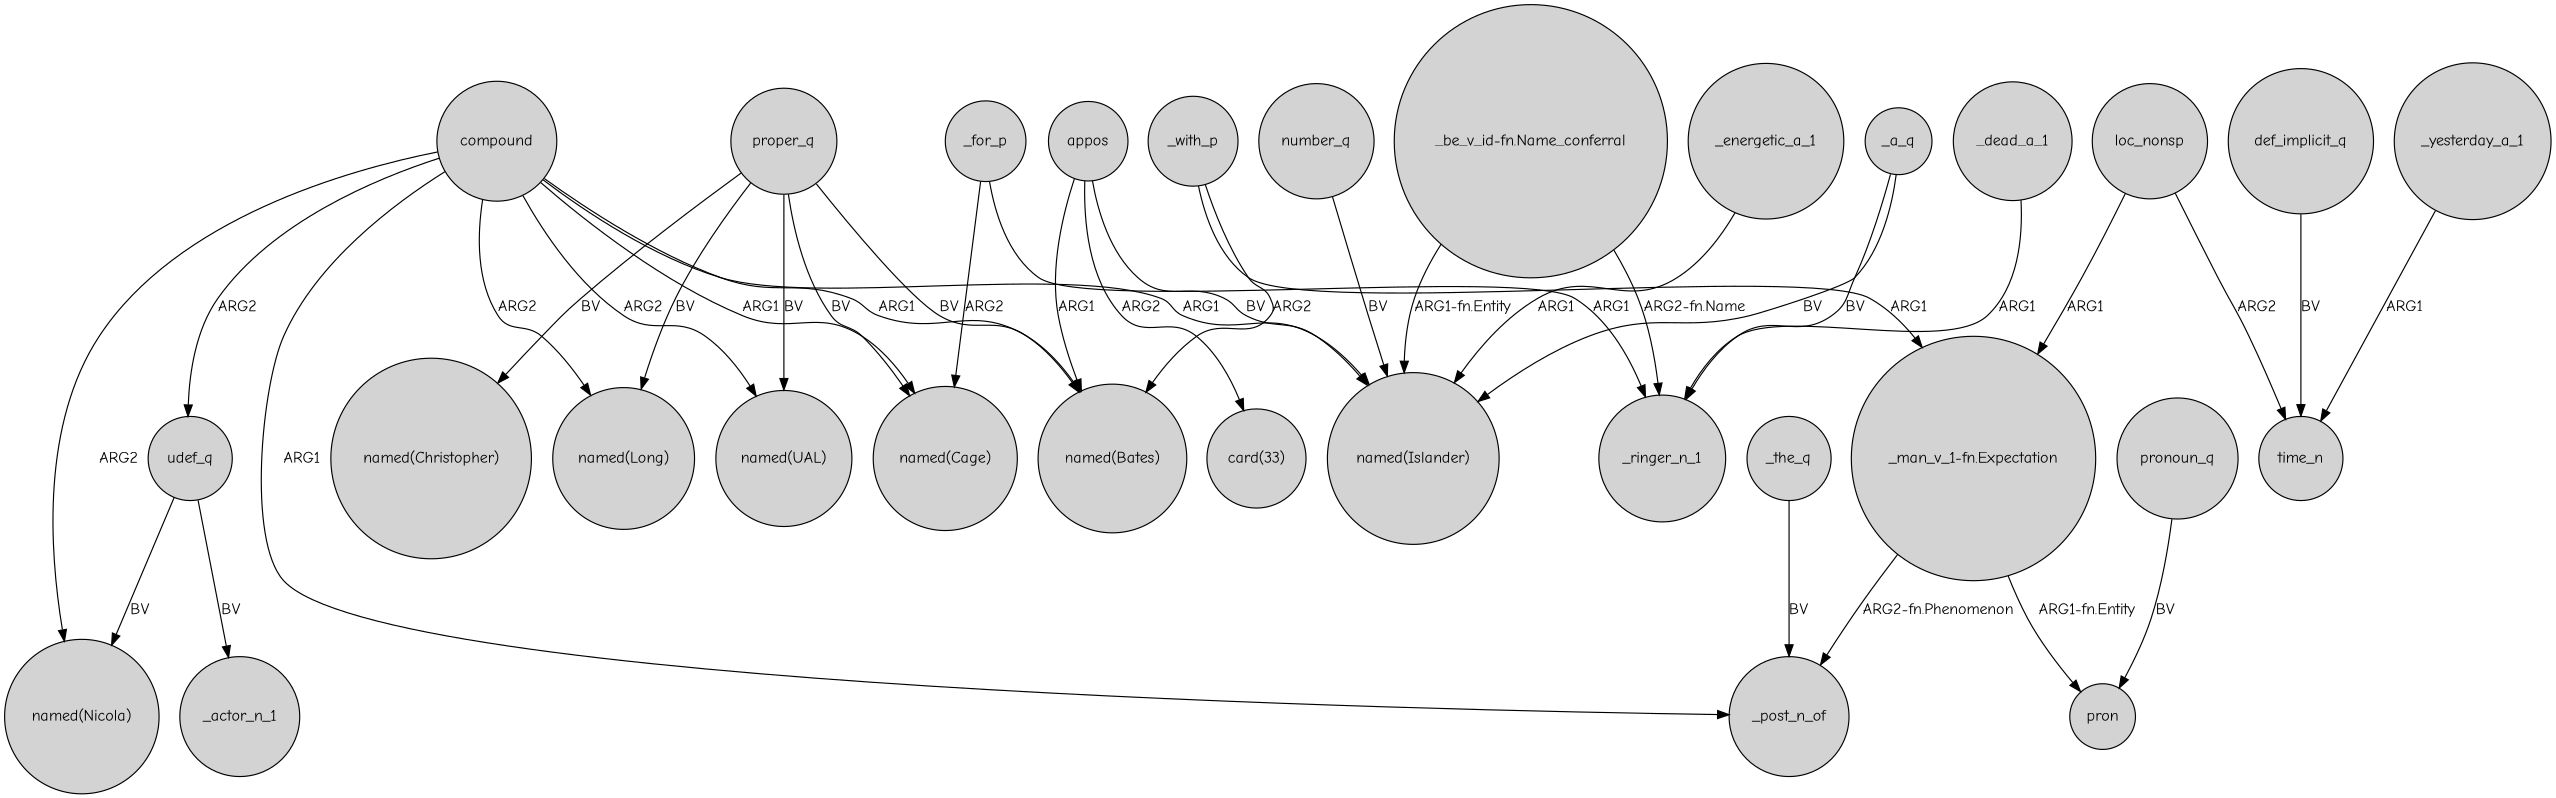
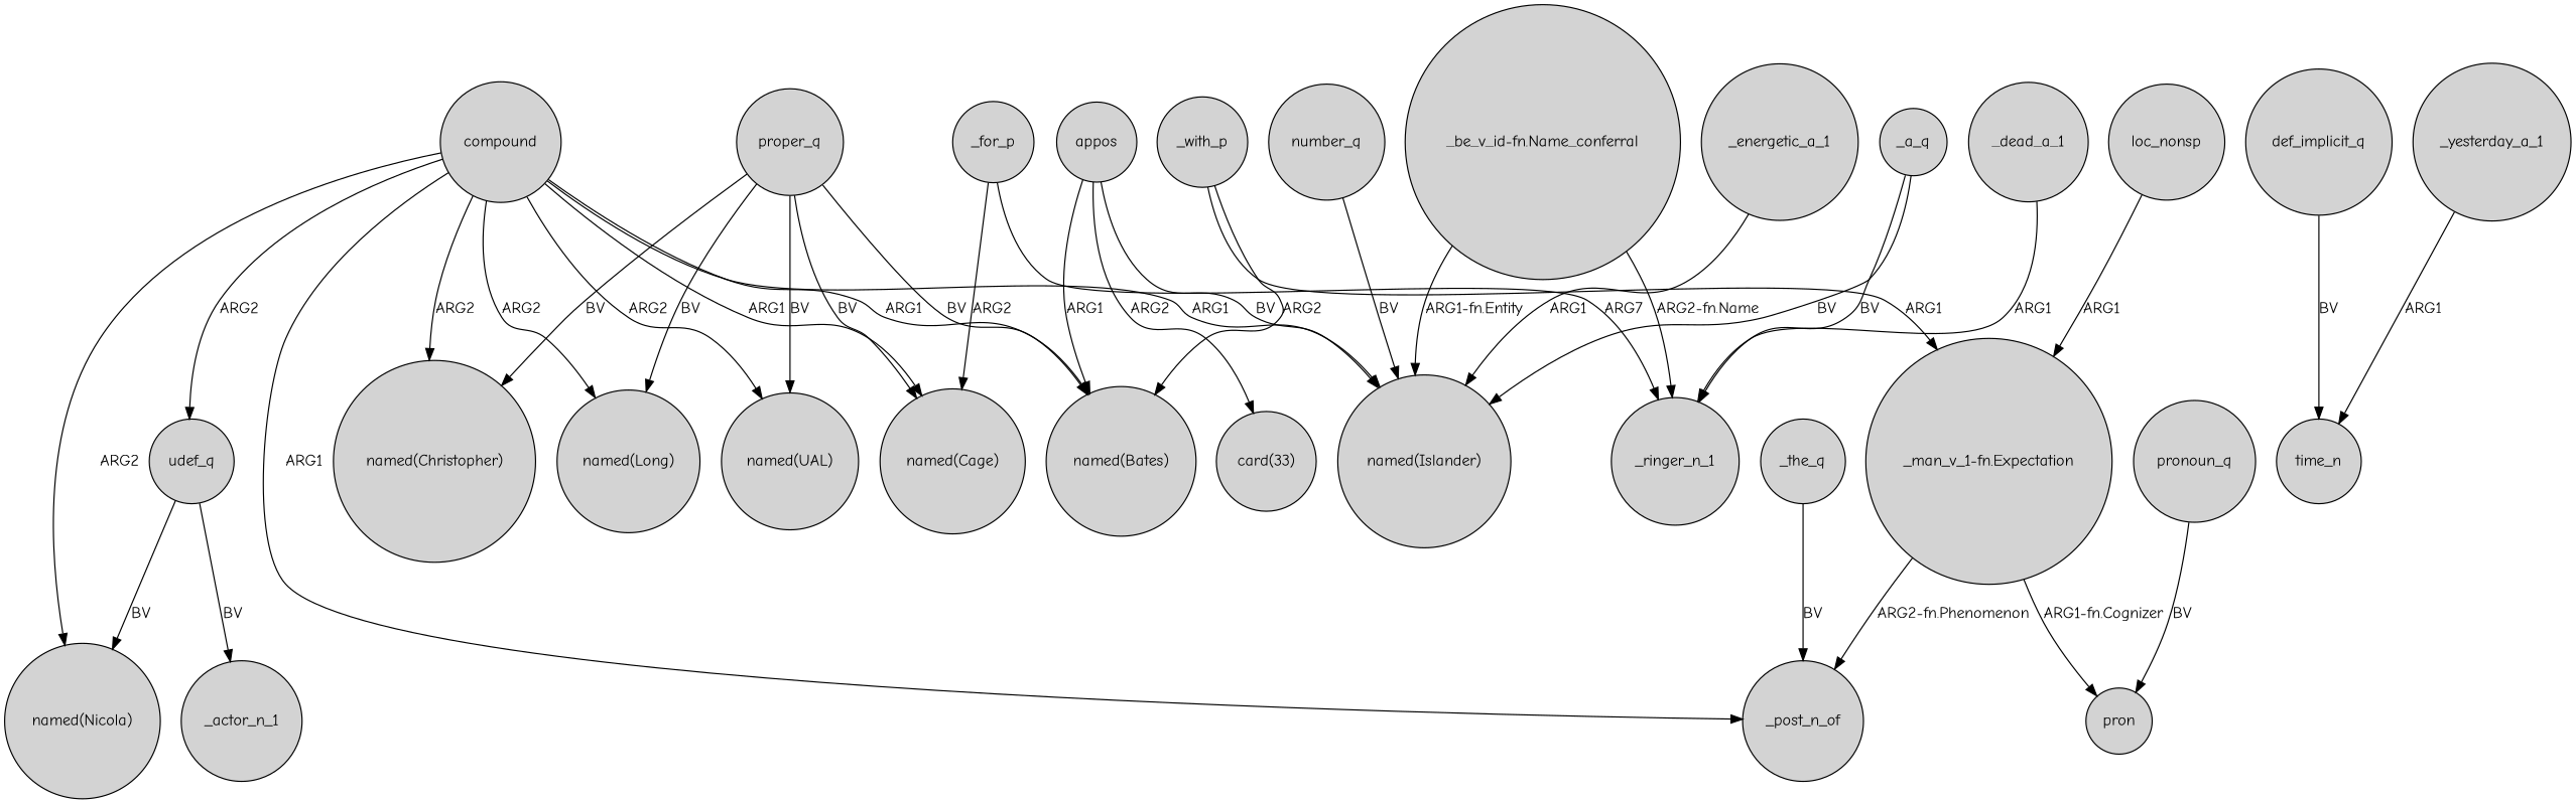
  digraph {
    fontname="Comic Neue"
    node [fontname="Comic Neue" shape=circle style=filled]
    edge [fontname="Comic Neue"]
    compound
    "named(Cage)"
    "named(Islander)"
    "named(Nicola)"
    "named(Bates)"
    _post_n_of
    "named(UAL)"
    "named(Long)"
    "named(Christopher)"
    udef_q
    _energetic_a_1
    proper_q
    "_be_v_id-fn.Name_conferral"
    _ringer_n_1
    appos
    "card(33)"
    number_q
    loc_nonsp
    "_man_v_1-fn.Expectation"
    time_n
    pron
    _for_p
    _yesterday_a_1
    _a_q
    pronoun_q
    _with_p
    _the_q
    _actor_n_1
    _dead_a_1
    def_implicit_q
    compound -> "named(Cage)" [label=ARG1]
    compound -> "named(Islander)" [label=ARG1]
    compound -> "named(Nicola)" [label=ARG2]
    compound -> "named(Bates)" [label=ARG1]
    compound -> _post_n_of [label=ARG1]
    compound -> "named(UAL)" [label=ARG2]
    compound -> "named(Long)" [label=ARG2]
+   compound -> "named(Christopher)" [label=ARG2]
    compound -> udef_q [label=ARG2]
    udef_q -> "named(Nicola)" [label=BV]
    udef_q -> _actor_n_1 [label=BV]
    _energetic_a_1 -> "named(Islander)" [label=ARG1]
    proper_q -> "named(Cage)" [label=BV]
    proper_q -> "named(Bates)" [label=BV]
    proper_q -> "named(UAL)" [label=BV]
    proper_q -> "named(Long)" [label=BV]
    proper_q -> "named(Christopher)" [label=BV]
    "_be_v_id-fn.Name_conferral" -> "named(Islander)" [label="ARG1-fn.Entity"]
    "_be_v_id-fn.Name_conferral" -> _ringer_n_1 [label="ARG2-fn.Name"]
    appos -> "named(Islander)" [label=BV]
    appos -> "named(Bates)" [label=ARG1]
    appos -> "card(33)" [label=ARG2]
    number_q -> "named(Islander)" [label=BV]
    loc_nonsp -> "_man_v_1-fn.Expectation" [label=ARG1]
-   loc_nonsp -> time_n [label=ARG2]
    "_man_v_1-fn.Expectation" -> _post_n_of [label="ARG2-fn.Phenomenon"]
-   "_man_v_1-fn.Expectation" -> pron [label="ARG1-fn.Entity"]
+   "_man_v_1-fn.Expectation" -> pron [label="ARG1-fn.Cognizer"]
    _for_p -> "named(Cage)" [label=ARG2]
-   _for_p -> _ringer_n_1 [label=ARG1]
+   _for_p -> _ringer_n_1 [label=ARG7]
    _yesterday_a_1 -> time_n [label=ARG1]
    _a_q -> "named(Islander)" [label=BV]
    _a_q -> _ringer_n_1 [label=BV]
    pronoun_q -> pron [label=BV]
    _with_p -> "named(Bates)" [label=ARG2]
    _with_p -> "_man_v_1-fn.Expectation" [label=ARG1]
    _the_q -> _post_n_of [label=BV]
    _dead_a_1 -> _ringer_n_1 [label=ARG1]
    def_implicit_q -> time_n [label=BV]
  }
